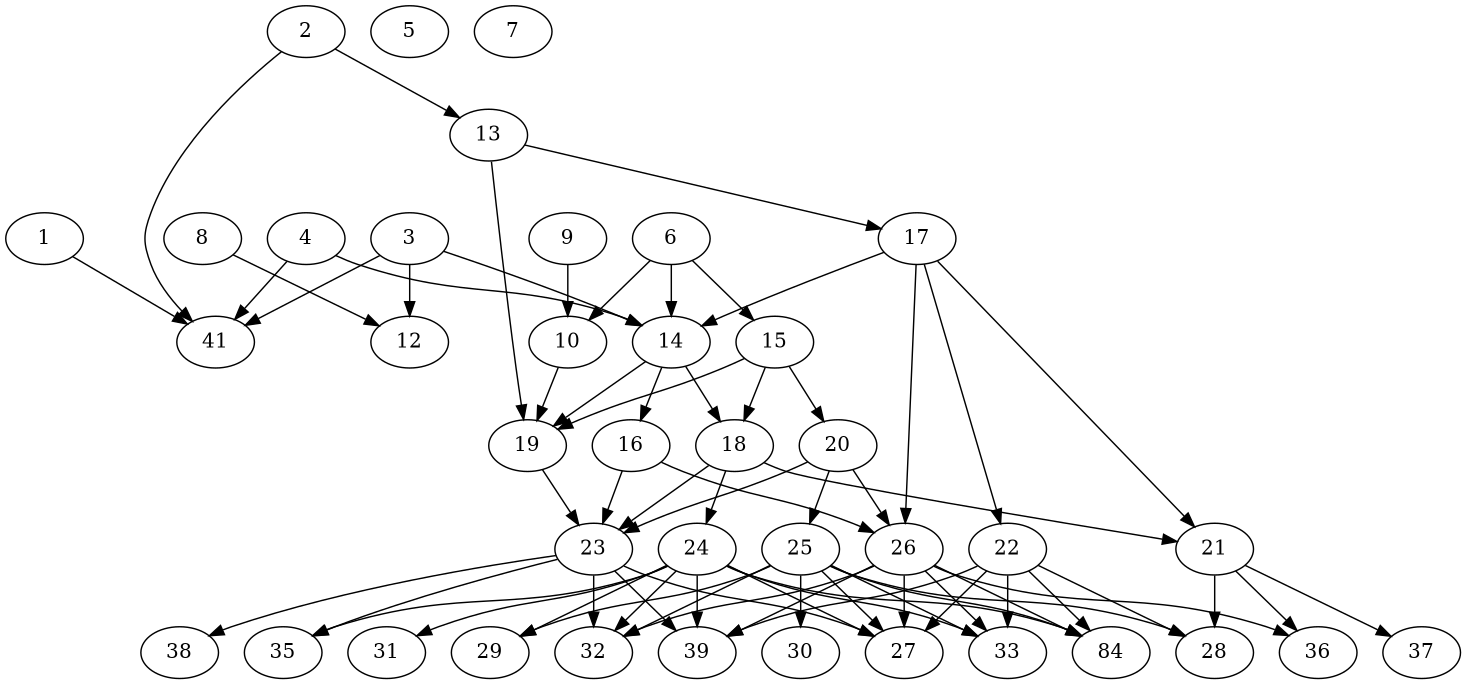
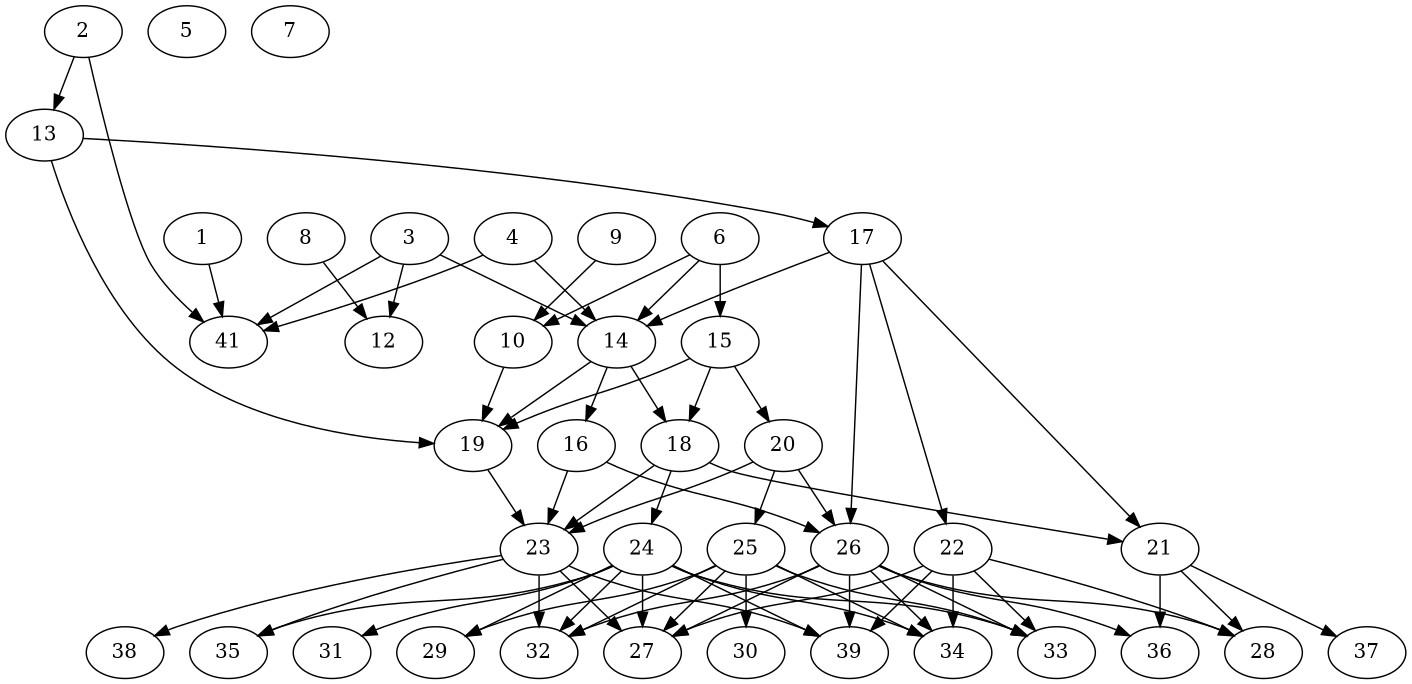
  digraph {
    node [alpha=0.08]
    1 [alpha=0.05 expect_size=17607156761990242]
    n2 [alpha=0.07 expect_size=7684047608130024448 label=41]
    2 [alpha=0.02 expect_size=17822431457395530006528]
    13 [alpha=0.12 expect_size=1364308842559807488]
    19 [alpha=0.12 expect_size=87527904495185856]
    17 [alpha=0.11 expect_size=46076097906059528]
    23 [alpha=0.03 expect_size=55703977830580748288]
    14 [alpha=0.02 expect_size=2353439400592360960]
    26 [expect_size=1714456376071095552]
    21 [alpha=0.06 expect_size=9636694502921306374144]
    22 [alpha=0.17 expect_size=20505798220844296]
    3 [alpha=0.10 expect_size=9392559148060639232000]
    12 [alpha=0.19 expect_size=3951506102193903108096]
    16 [alpha=0.02 expect_size=3215898286307675]
    18 [alpha=0.01 expect_size=10122293584168030]
    24 [alpha=0.00 expect_size=26710701654548888]
    4 [alpha=0.04 expect_size=3972934066053968896]
    5 [expect_size=49720484464105576]
    6 [expect_size=1514916038224476372992]
    10 [alpha=0.10 expect_size=58434057156435904]
    15 [alpha=0.16 expect_size=3337965923095176704]
    20 [alpha=0.18 expect_size=132595198716574432]
    25 [alpha=0.09 expect_size=249999081550160096]
    7 [alpha=0.12 expect_size=32266581364698372]
    8 [alpha=0.10 expect_size=945615278016857728]
    9 [alpha=0.19 expect_size=10287158288948596736]
    27 [expect_size=8672604548058230816768]
    39 [alpha=0.09 expect_size=445885270226172032]
    32 [alpha=0.07 expect_size=990146325182971904]
    35 [alpha=0.03 expect_size=945921180574546919424]
    38 [alpha=0.14 expect_size=24515275682086264]
    28 [alpha=0.13 expect_size=139762436467472672]
    36 [alpha=0.15 expect_size=1056649697115206844416]
    33 [alpha=0.07 expect_size=18518376296660384874496]
-   34 [alpha=0.14 expect_size=17197698548059338702848 label=84]
+   34 [alpha=0.14 expect_size=17197698548059338702848]
    37 [alpha=0.09 expect_size=903396596302775552]
    29 [alpha=0.14 expect_size=2487005087851872256000]
    31 [alpha=0.15 expect_size=1544197136692444160]
    30 [alpha=0.06 expect_size=922354509436760192]
    1 -> n2
    2 -> n2
    2 -> 13
    13 -> 19
    13 -> 17
    19 -> 23
    17 -> 14
    17 -> 26
    17 -> 21
    17 -> 22
    23 -> 27
    23 -> 39
    23 -> 32
    23 -> 35
    23 -> 38
    14 -> 19
    14 -> 16
    14 -> 18
    26 -> 27
    26 -> 39
    26 -> 32
-   25 -> 28
+   26 -> 28
    26 -> 36
    26 -> 33
    26 -> 34
    21 -> 28
    21 -> 36
    21 -> 37
    22 -> 27
    22 -> 39
    22 -> 28
    22 -> 33
    22 -> 34
    3 -> n2
    3 -> 14
    3 -> 12
    16 -> 23
    16 -> 26
    18 -> 23
    18 -> 21
    18 -> 24
    24 -> 27
    24 -> 39
    24 -> 32
    24 -> 35
    24 -> 33
    24 -> 34
    24 -> 29
    24 -> 31
    4 -> n2
    4 -> 14
    6 -> 14
    6 -> 10
    6 -> 15
    10 -> 19
    15 -> 19
    15 -> 18
    15 -> 20
    20 -> 23
    20 -> 26
    20 -> 25
    25 -> 27
    25 -> 32
    25 -> 33
    25 -> 34
    25 -> 29
    25 -> 30
    8 -> 12
    9 -> 10
  }
